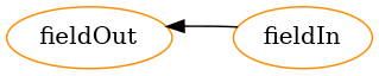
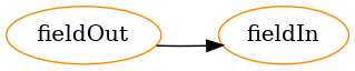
  strict digraph {
    rankdir=LR
    node [color=darkorange]
    fieldOut [complexity=0 importance=0.300000190735 rank=0.0]
    fieldIn [complexity=2 importance=0.5 rank=0.25]
-   fieldIn -> fieldOut [color=black style=solid]
+   fieldOut -> fieldIn [color=black style=solid]
  }
